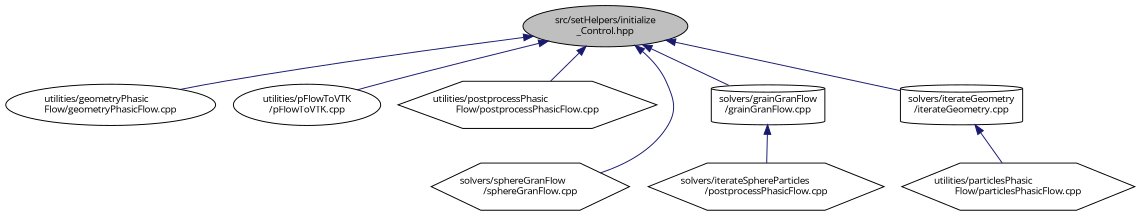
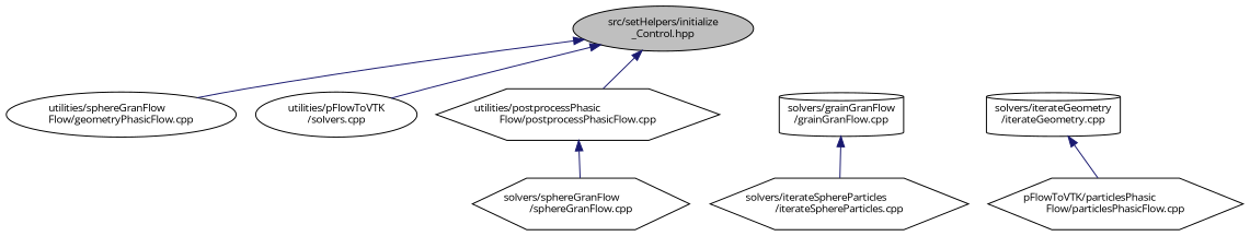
  digraph {
    fontname="Open Sans"
    node [color=black fillcolor=white fontname="Open Sans" fontsize=10 shape=hexagon style=filled]
    edge [color=midnightblue dir=back fontname="Open Sans" fontsize=10 labelfontname=Helvetica labelfontsize=10 style=solid]
    n1 [fillcolor=grey75 fontcolor=black height=0.2 label="src/setHelpers/initialize\l_Control.hpp" shape=ellipse width=0.4]
-   n2 [height=0.2 label="utilities/geometryPhasic\lFlow/geometryPhasicFlow.cpp" shape=ellipse width=0.4]
-   n3 [height=0.2 label="utilities/pFlowToVTK\l/pFlowToVTK.cpp" shape=ellipse width=0.4]
+   n2 [height=0.2 label="utilities/sphereGranFlow\lFlow/geometryPhasicFlow.cpp" shape=ellipse width=0.4]
+   n3 [height=0.2 label="utilities/pFlowToVTK\l/solvers.cpp" shape=ellipse width=0.4]
    n4 [height=0.2 label="utilities/postprocessPhasic\lFlow/postprocessPhasicFlow.cpp" width=0.4]
    n5 [height=0.2 label="solvers/grainGranFlow\l/grainGranFlow.cpp" shape=cylinder width=0.4]
    n6 [height=0.2 label="solvers/iterateGeometry\l/iterateGeometry.cpp" shape=cylinder width=0.4]
    n7 [height=0.2 label="solvers/sphereGranFlow\l/sphereGranFlow.cpp" width=0.4]
-   n8 [height=0.2 label="utilities/particlesPhasic\lFlow/particlesPhasicFlow.cpp" width=0.4]
-   n9 [height=0.2 label="solvers/iterateSphereParticles\l/postprocessPhasicFlow.cpp" width=0.4]
+   n8 [height=0.2 label="pFlowToVTK/particlesPhasic\lFlow/particlesPhasicFlow.cpp" width=0.4]
+   n9 [height=0.2 label="solvers/iterateSphereParticles\l/iterateSphereParticles.cpp" width=0.4]
    n1 -> n2
    n1 -> n3
    n1 -> n4
-   n1 -> n5
-   n1 -> n6
-   n1 -> n7
+   n4 -> n7
    n5 -> n9
    n6 -> n8
  }
